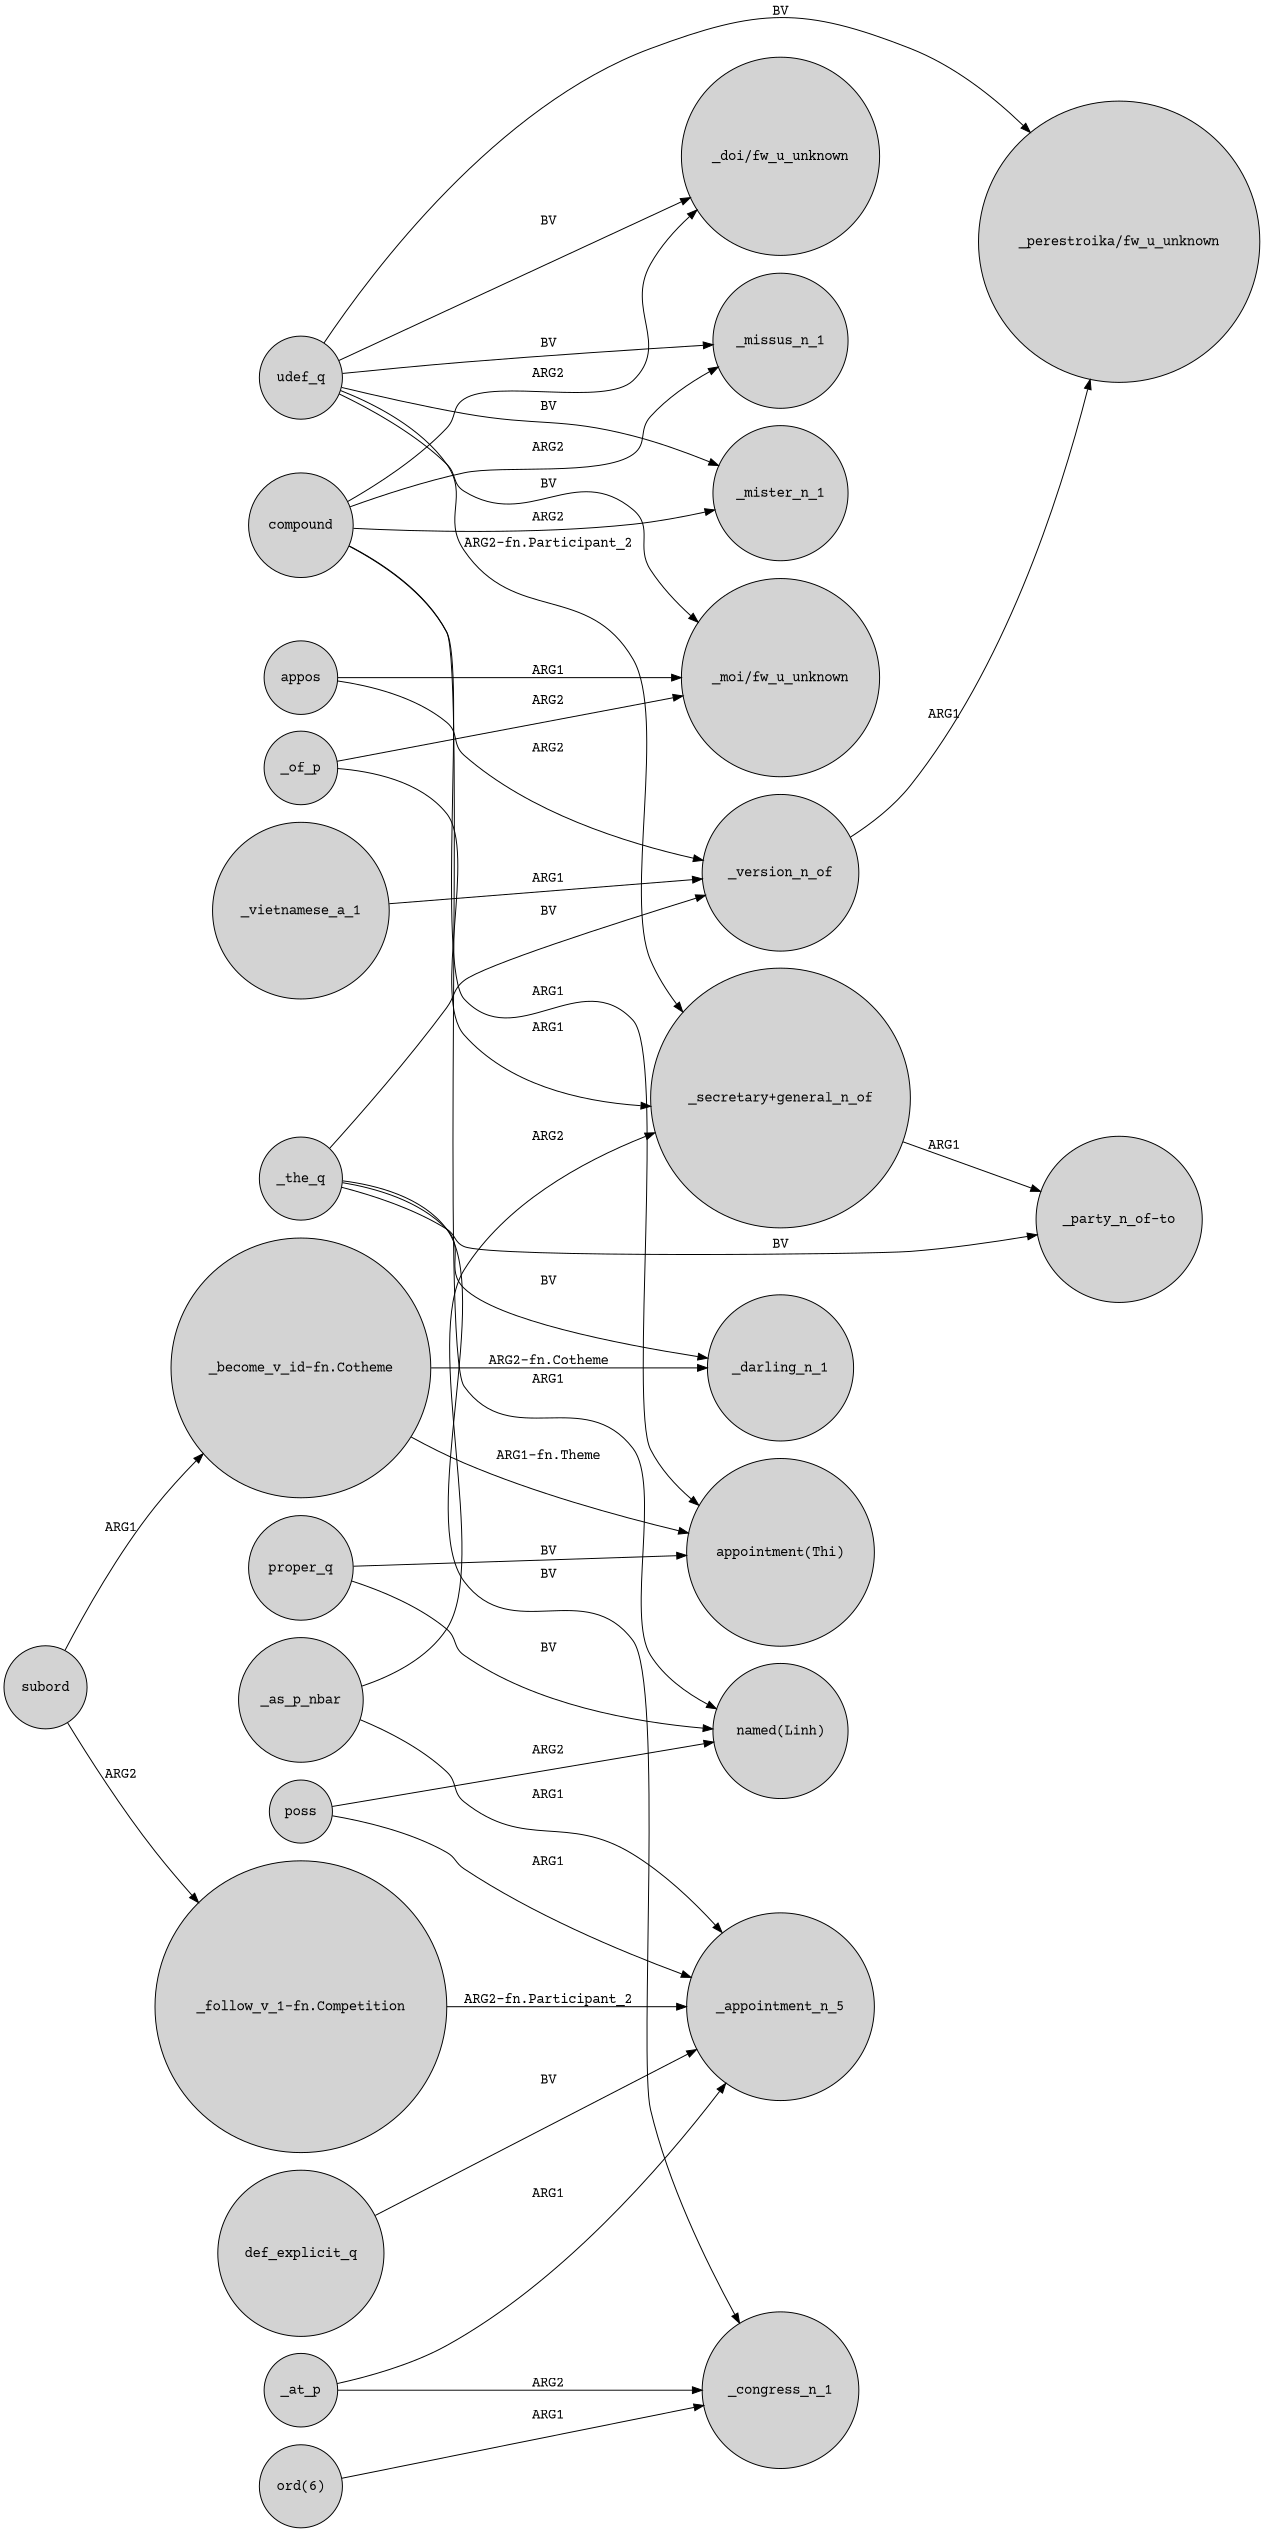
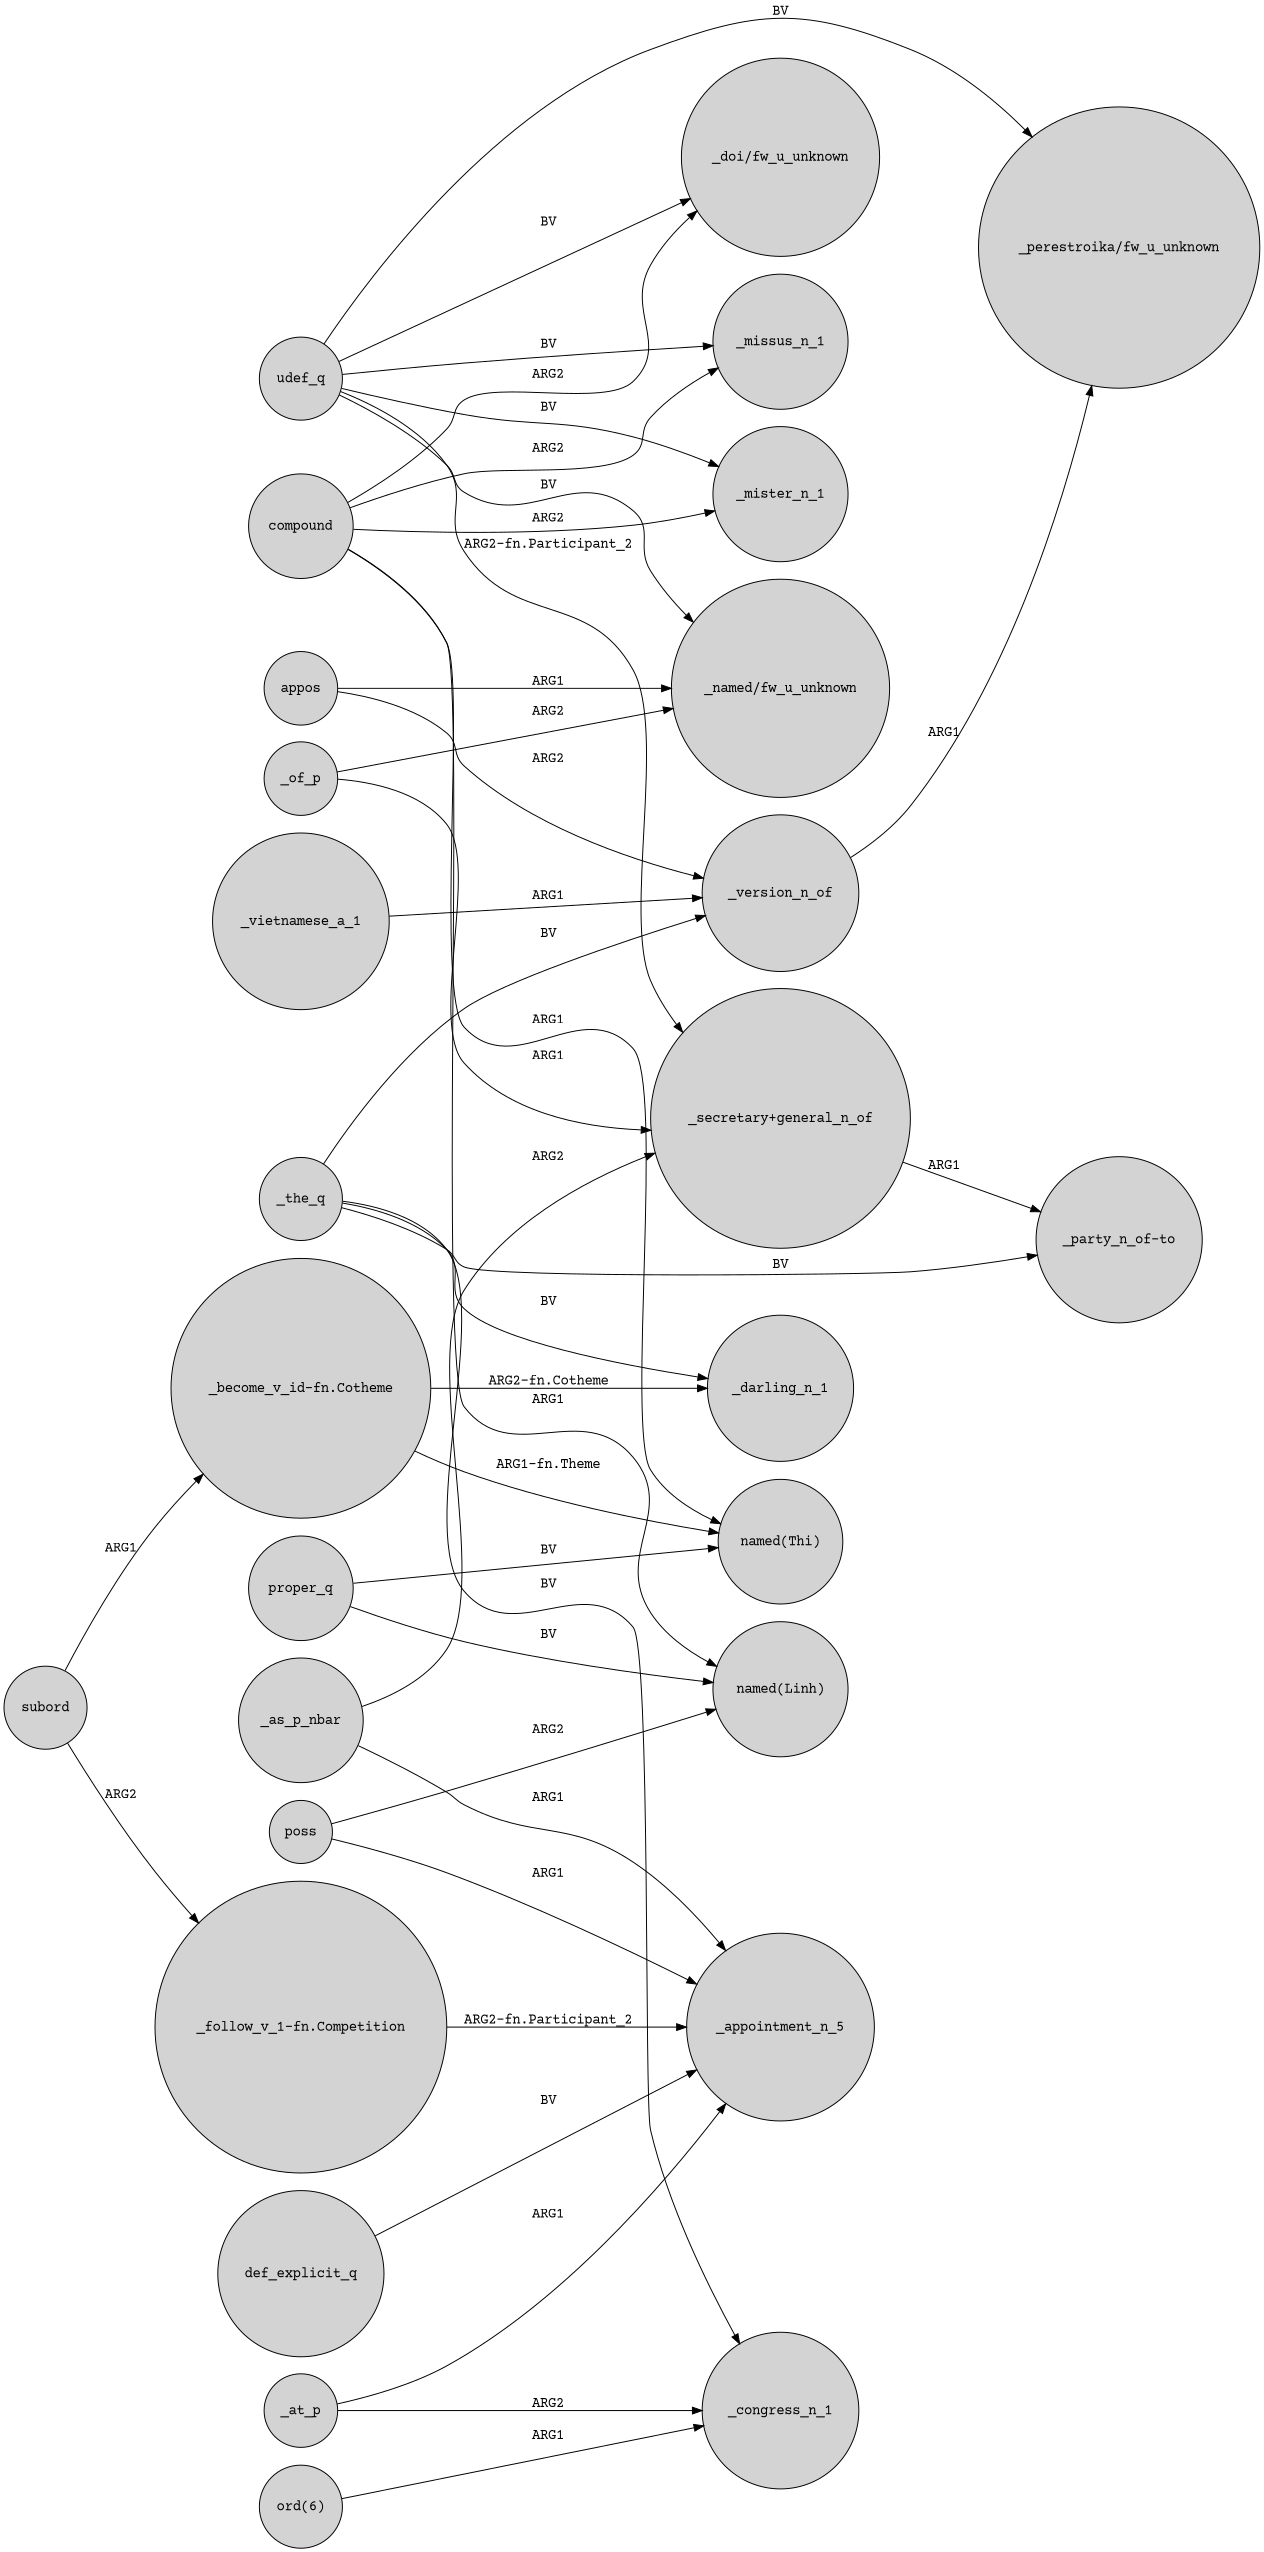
  digraph {
    fontname="Courier Prime"
    rankdir=LR
    node [fontname="Courier Prime" shape=circle style=filled]
    edge [fontname="Courier Prime"]
    _as_p_nbar
    "_secretary+general_n_of"
    n3 [label=_appointment_n_5]
    "_party_n_of-to"
    compound
    _mister_n_1
    "_doi/fw_u_unknown"
    "named(Linh)"
    _missus_n_1
-   "named(Thi)" [label="appointment(Thi)"]
+   "named(Thi)"
    "_become_v_id-fn.Cotheme"
    _darling_n_1
    appos
-   "_moi/fw_u_unknown"
+   "_moi/fw_u_unknown" [label="_named/fw_u_unknown"]
    _version_n_of
    "_perestroika/fw_u_unknown"
    proper_q
    "_follow_v_1-fn.Competition"
    _of_p
    def_explicit_q
    udef_q
    _the_q
    _congress_n_1
    _at_p
    subord
    poss
    "ord(6)"
    _vietnamese_a_1
    _as_p_nbar -> "_secretary+general_n_of" [label=ARG2]
    _as_p_nbar -> n3 [label=ARG1]
    "_secretary+general_n_of" -> "_party_n_of-to" [label=ARG1]
    compound -> _mister_n_1 [label=ARG2]
    compound -> "_doi/fw_u_unknown" [label=ARG2]
    compound -> "named(Linh)" [label=ARG1]
    compound -> _missus_n_1 [label=ARG2]
    compound -> "named(Thi)" [label=ARG1]
    "_become_v_id-fn.Cotheme" -> "named(Thi)" [label="ARG1-fn.Theme"]
    "_become_v_id-fn.Cotheme" -> _darling_n_1 [label="ARG2-fn.Cotheme"]
    appos -> "_moi/fw_u_unknown" [label=ARG1]
    appos -> _version_n_of [label=ARG2]
    _version_n_of -> "_perestroika/fw_u_unknown" [label=ARG1]
    proper_q -> "named(Linh)" [label=BV]
    proper_q -> "named(Thi)" [label=BV]
    "_follow_v_1-fn.Competition" -> n3 [label="ARG2-fn.Participant_2"]
    _of_p -> "_secretary+general_n_of" [label=ARG1]
    _of_p -> "_moi/fw_u_unknown" [label=ARG2]
    def_explicit_q -> n3 [label=BV]
    udef_q -> "_secretary+general_n_of" [label="ARG2-fn.Participant_2"]
    udef_q -> _mister_n_1 [label=BV]
    udef_q -> "_doi/fw_u_unknown" [label=BV]
    udef_q -> _missus_n_1 [label=BV]
    udef_q -> "_moi/fw_u_unknown" [label=BV]
    udef_q -> "_perestroika/fw_u_unknown" [label=BV]
    _the_q -> "_party_n_of-to" [label=BV]
    _the_q -> _darling_n_1 [label=BV]
    _the_q -> _version_n_of [label=BV]
    _the_q -> _congress_n_1 [label=BV]
    _at_p -> n3 [label=ARG1]
    _at_p -> _congress_n_1 [label=ARG2]
    subord -> "_become_v_id-fn.Cotheme" [label=ARG1]
    subord -> "_follow_v_1-fn.Competition" [label=ARG2]
    poss -> n3 [label=ARG1]
    poss -> "named(Linh)" [label=ARG2]
    "ord(6)" -> _congress_n_1 [label=ARG1]
    _vietnamese_a_1 -> _version_n_of [label=ARG1]
  }
